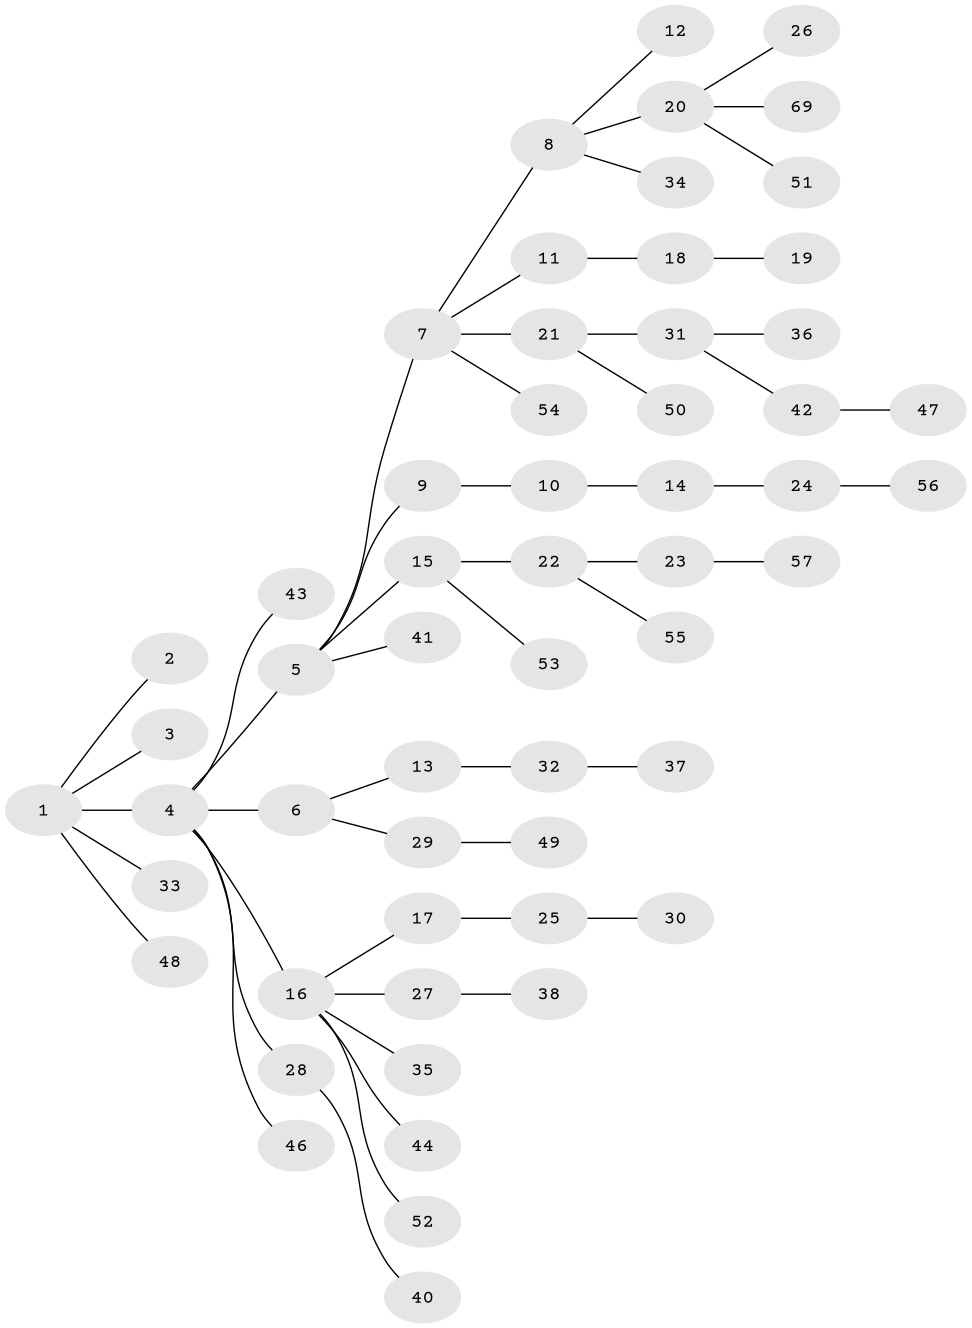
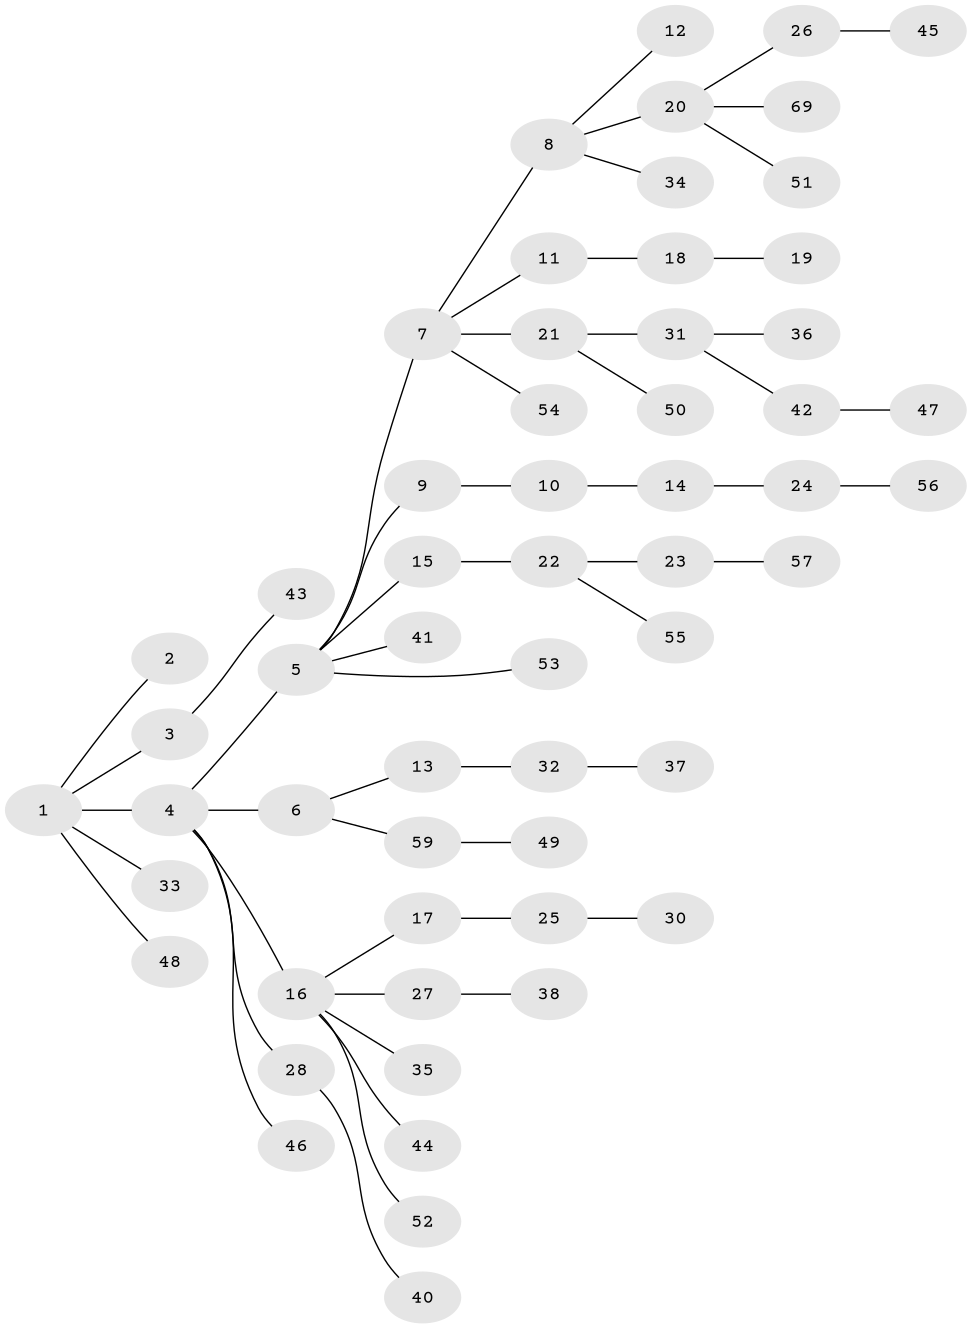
  graph {
    fontname="Courier Prime"
    rankdir=LR
    node [color=gray90 fontname="Courier Prime" style=filled]
    edge [fontname="Courier Prime"]
    1
    2
    3
    4
    33
    48
    5
    6
    16
    28
    43
    46
    7
    9
    15
    41
    13
-   29
+   29 [label=59]
    17
    27
    35
    44
    52
    40
    8
    11
    21
    54
    10
    22
    53
    32
    49
    12
    20
    34
    18
    31
    50
    26
    n41 [label=69]
    51
    14
    24
    19
    37
    56
    23
    55
    25
    38
    30
+   45
    36
    42
    57
    47
    1 -- 2
    1 -- 3
    1 -- 4
    1 -- 33
    1 -- 48
    4 -- 5
    4 -- 6
    4 -- 16
    4 -- 28
-   4 -- 43
+   3 -- 43
    4 -- 46
    5 -- 7
    5 -- 9
    5 -- 15
    5 -- 41
    6 -- 13
    6 -- 29
    16 -- 17
    16 -- 27
    16 -- 35
    16 -- 44
    16 -- 52
    28 -- 40
    7 -- 8
    7 -- 11
    7 -- 21
    7 -- 54
    9 -- 10
    15 -- 22
-   15 -- 53
+   5 -- 53
    13 -- 32
    29 -- 49
    17 -- 25
    27 -- 38
    8 -- 12
    8 -- 20
    8 -- 34
    11 -- 18
    21 -- 31
    21 -- 50
    10 -- 14
    22 -- 23
    22 -- 55
    32 -- 37
    20 -- 26
    20 -- n41
    20 -- 51
    18 -- 19
    31 -- 36
    31 -- 42
+   26 -- 45
    14 -- 24
    24 -- 56
    23 -- 57
    25 -- 30
    42 -- 47
  }
